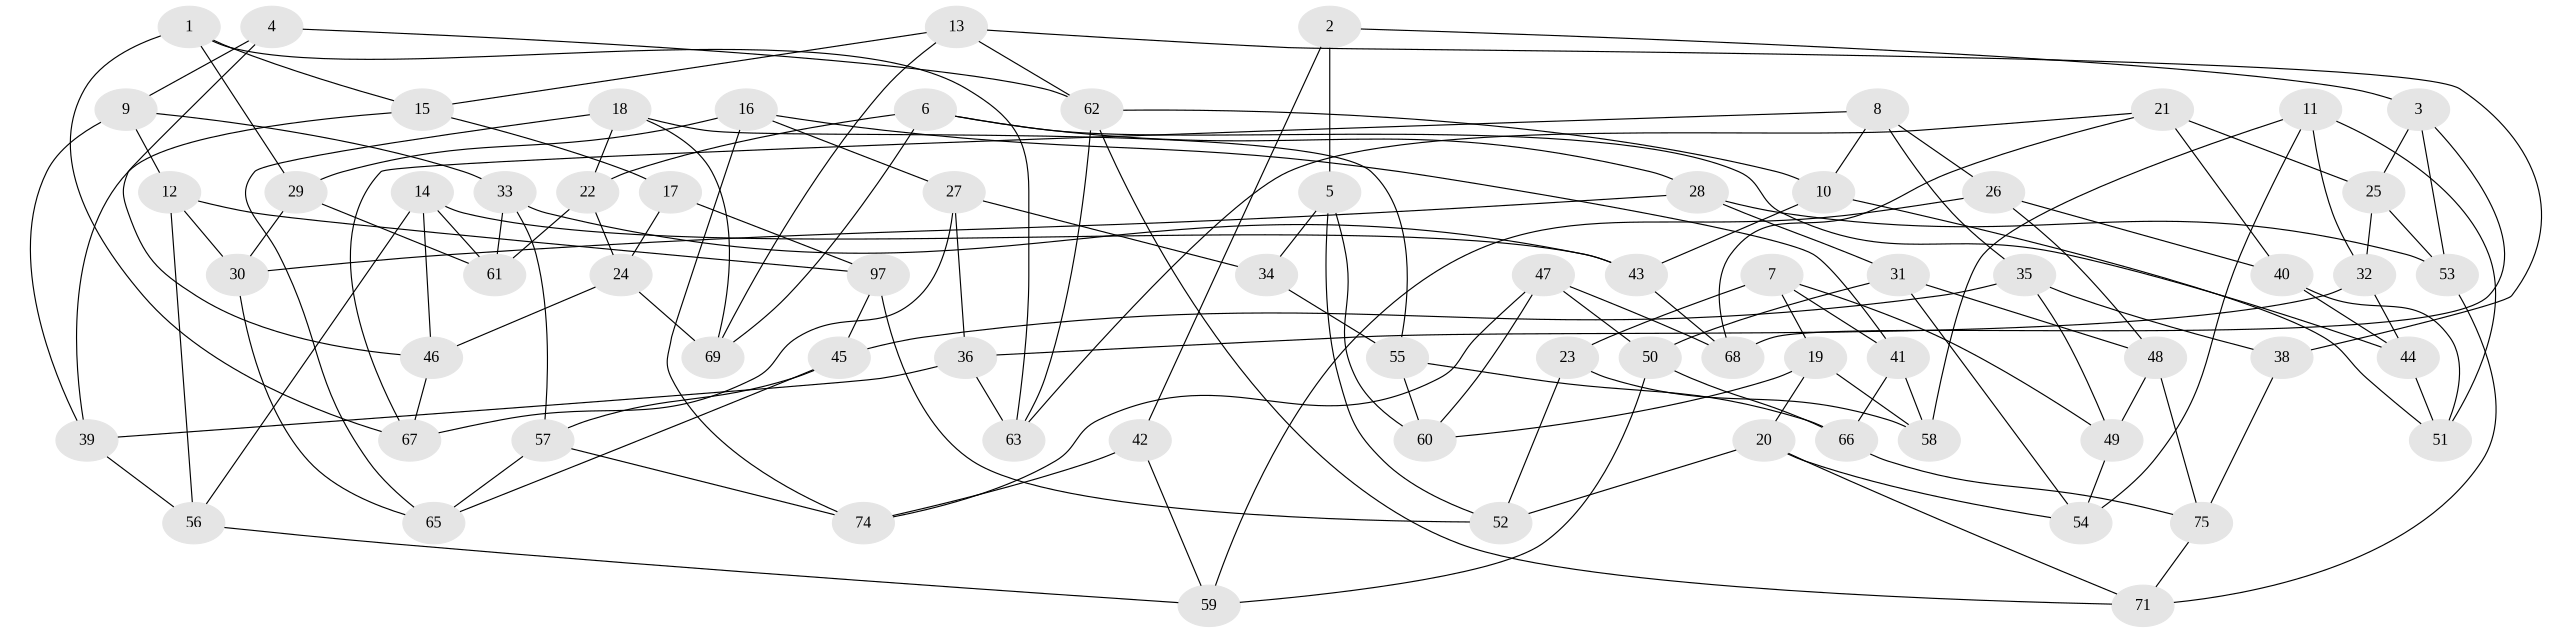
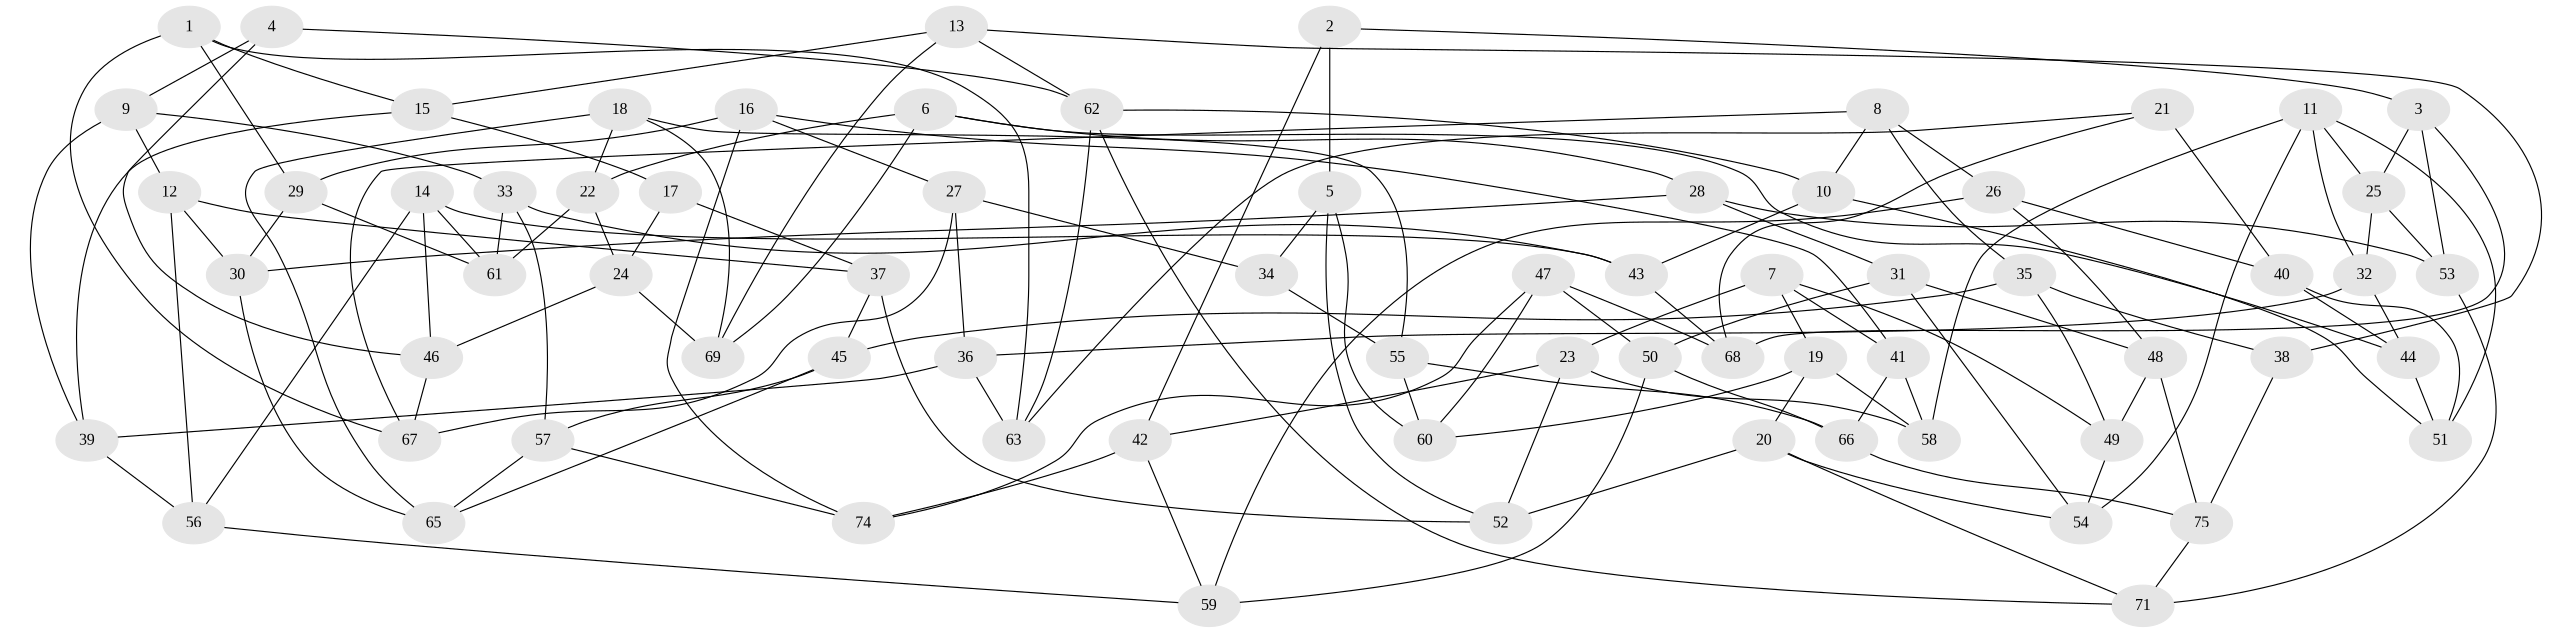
  graph {
    fontname="Liberation Serif"
    node [color=gray90 fontname="Liberation Serif" style=filled]
    edge [fontname="Liberation Serif"]
    1
    15
    29
    63
    67
    39
    17
    30
    61
    2
    3
    5
    42
    25
    53
    68
    34
    52
    60
    n20 [label=75]
    38
    n22 [label=74]
    59
    32
    71
    4
    9
    46
    62
    12
    33
    10
    43
    51
    55
    6
    22
    28
    44
    69
    24
    31
    7
    19
    23
    41
    49
    58
    20
    66
    54
    8
    26
    35
    40
    48
    45
-   37 [label=97]
+   37
    56
    57
    11
    36
    65
    13
    14
    16
    27
    18
    21
    50
    47
    1 -- 15
    1 -- 29
    1 -- 63
    1 -- 67
    15 -- 39
    15 -- 17
    29 -- 30
    29 -- 61
    39 -- 56
    17 -- 24
    17 -- 37
    30 -- 65
    2 -- 3
    2 -- 5
    2 -- 42
    3 -- 25
    3 -- 53
    3 -- 68
    5 -- 34
    5 -- 52
    5 -- 60
    42 -- n22
    42 -- 59
    25 -- 53
    25 -- 32
    53 -- 71
    34 -- 55
    n20 -- 71
    38 -- n20
    32 -- 44
    32 -- 36
    4 -- 9
    4 -- 46
    4 -- 62
    9 -- 39
    9 -- 12
    9 -- 33
    46 -- 67
    62 -- 63
    62 -- 71
    62 -- 10
    12 -- 30
    12 -- 37
    12 -- 56
    33 -- 61
    33 -- 43
    33 -- 57
    10 -- 43
    10 -- 51
    43 -- 68
    55 -- 60
    55 -- 66
    6 -- 22
    6 -- 28
    6 -- 44
    6 -- 69
    22 -- 61
    22 -- 24
    28 -- 30
    28 -- 53
    28 -- 31
    44 -- 51
    24 -- 46
    24 -- 69
    31 -- 54
    31 -- 48
    31 -- 50
    7 -- 19
    7 -- 23
    7 -- 41
    7 -- 49
    19 -- 60
    19 -- 58
    19 -- 20
+   23 -- 42
    23 -- 52
    23 -- 58
    41 -- 58
    41 -- 66
    49 -- 54
    20 -- 52
    20 -- 71
    20 -- 54
    66 -- n20
    8 -- 67
    8 -- 10
    8 -- 26
    8 -- 35
    26 -- 59
    26 -- 40
    26 -- 48
    35 -- 38
    35 -- 49
    35 -- 45
    40 -- 51
    40 -- 44
    48 -- n20
    48 -- 49
    45 -- 57
    45 -- 65
    37 -- 52
    37 -- 45
    56 -- 59
    57 -- n22
    57 -- 65
    11 -- 32
    11 -- 51
    11 -- 58
    11 -- 54
    36 -- 63
    36 -- 39
    13 -- 15
    13 -- 38
    13 -- 62
    13 -- 69
    14 -- 61
    14 -- 46
    14 -- 43
    14 -- 56
    16 -- 29
    16 -- n22
    16 -- 41
    16 -- 27
    27 -- 67
    27 -- 34
    27 -- 36
    18 -- 55
    18 -- 22
    18 -- 69
    18 -- 65
    21 -- 63
-   21 -- 25
+   11 -- 25
    21 -- 68
    21 -- 40
    50 -- 59
    50 -- 66
    47 -- 68
    47 -- 60
    47 -- n22
    47 -- 50
  }
